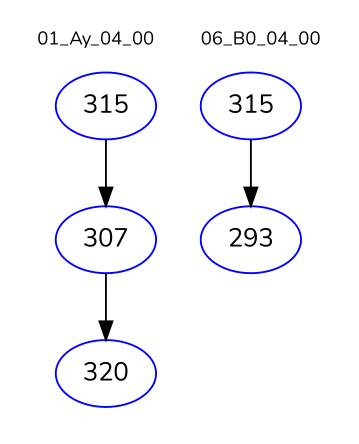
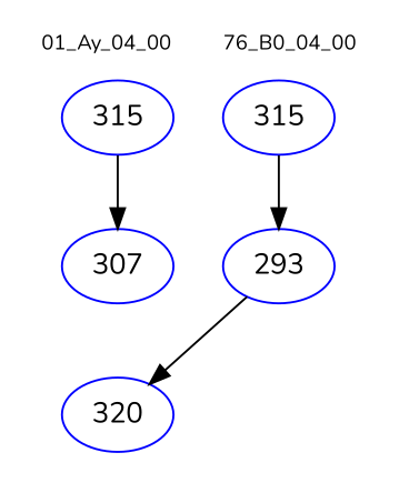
  digraph {
    fontname=Nunito
    node [color=blue fontname=Nunito]
    edge [color=black fontname=Nunito]
    n1 [label=315]
    n2 [label=307]
    n3 [label=320]
    n4 [label=315]
    n5 [label=293]
    subgraph cluster_1 {
      color=white
      fontsize=10
      label="01_Ay_04_00"
      n1
      n2
      n3
    }
    subgraph cluster_2 {
      color=white
      fontsize=10
-     label="06_B0_04_00"
+     label="76_B0_04_00"
      n4
      n5
    }
    n1 -> n2
-   n2 -> n3
+   n5 -> n3
    n4 -> n5
  }
